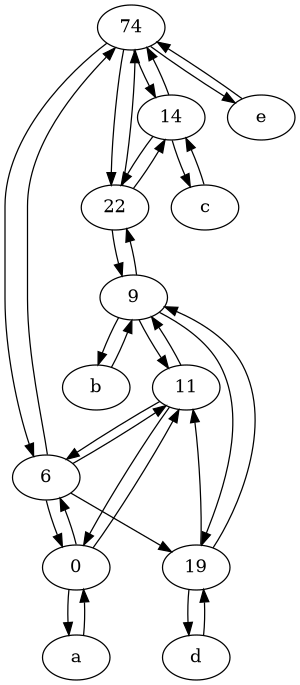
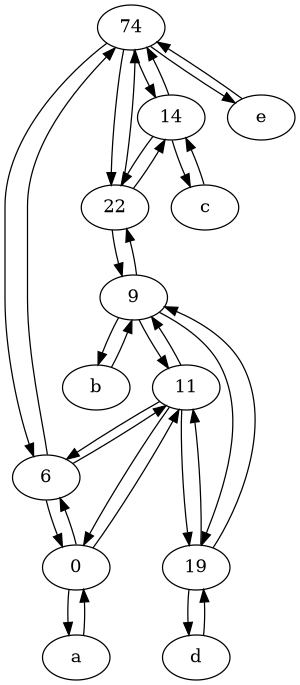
  digraph {
    n1 [label=74]
    14
    e
    22
    6
    c
    9
    n8 [label=0]
    11
    a
    19
    d
    b
    n1 -> 14
    n1 -> e
    n1 -> 22
    n1 -> 6
    14 -> n1
    14 -> 22
    14 -> c
    e -> n1
    22 -> n1
    22 -> 14
    22 -> 9
    6 -> n1
    6 -> n8
    6 -> 11
    c -> 14
    9 -> 22
    9 -> 11
    9 -> 19
    9 -> b
    n8 -> 6
    n8 -> 11
    n8 -> a
    11 -> 6
    11 -> 9
    11 -> n8
-   6 -> 19
+   11 -> 19
    a -> n8
    19 -> 9
    19 -> 11
    19 -> d
    d -> 19
    b -> 9
  }
